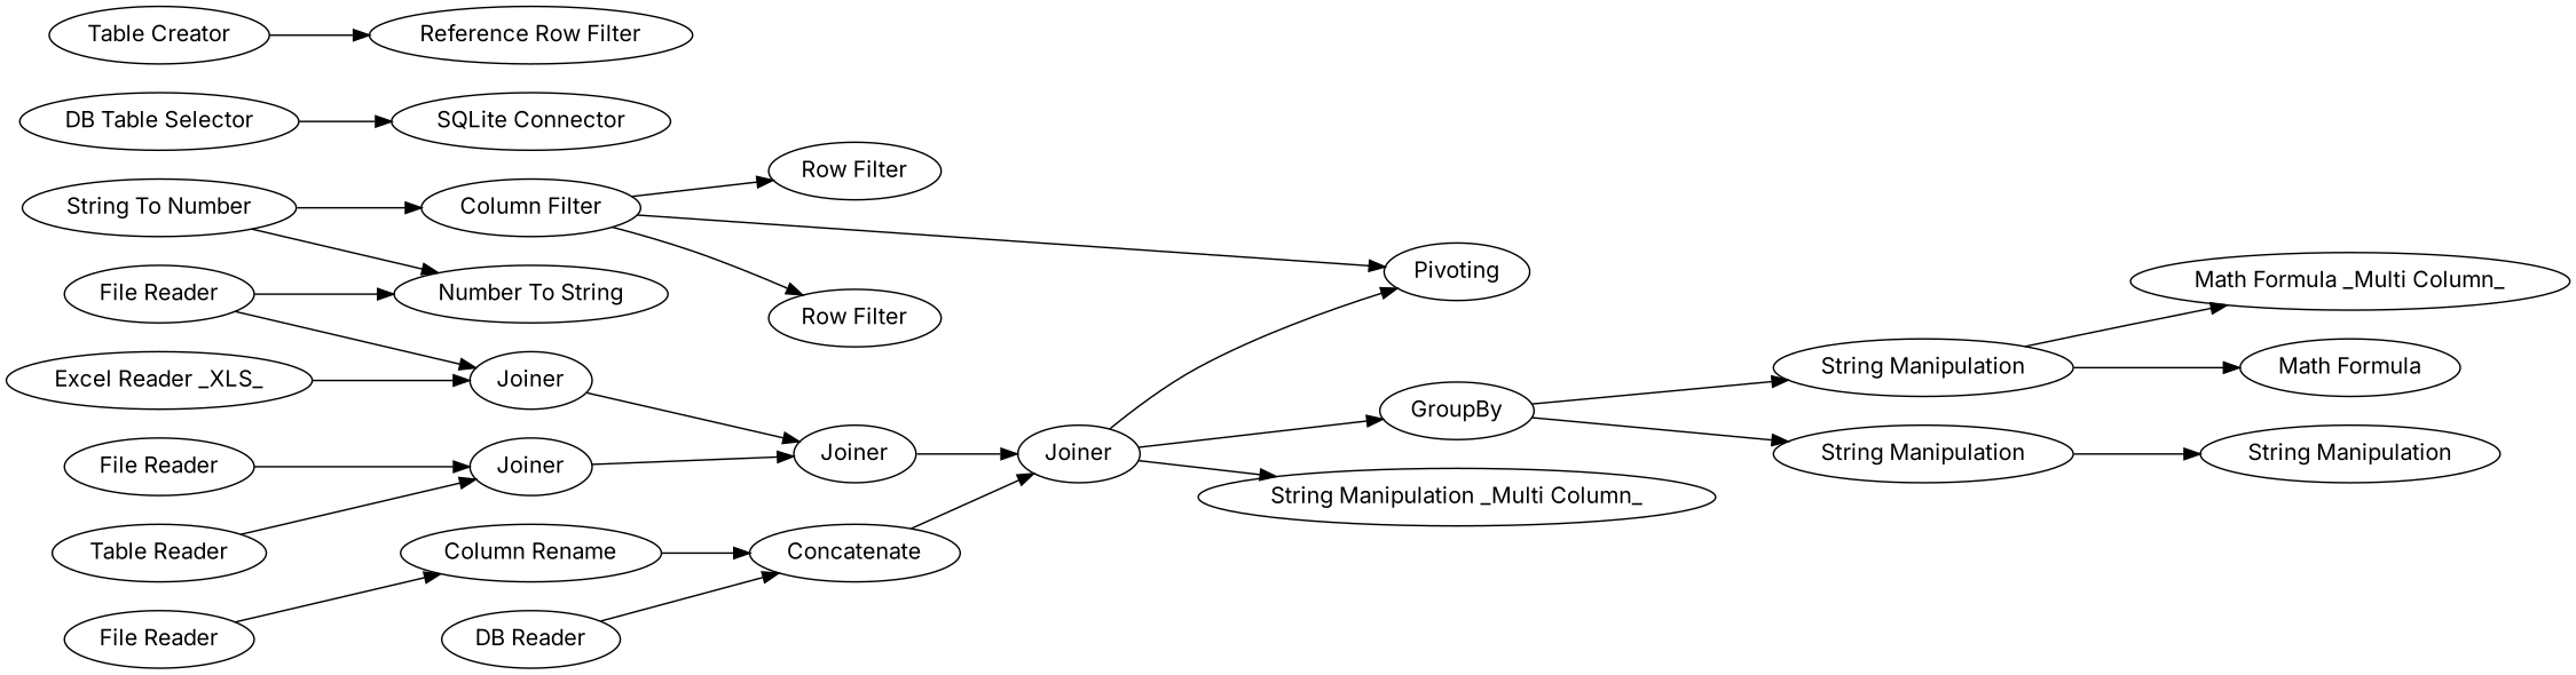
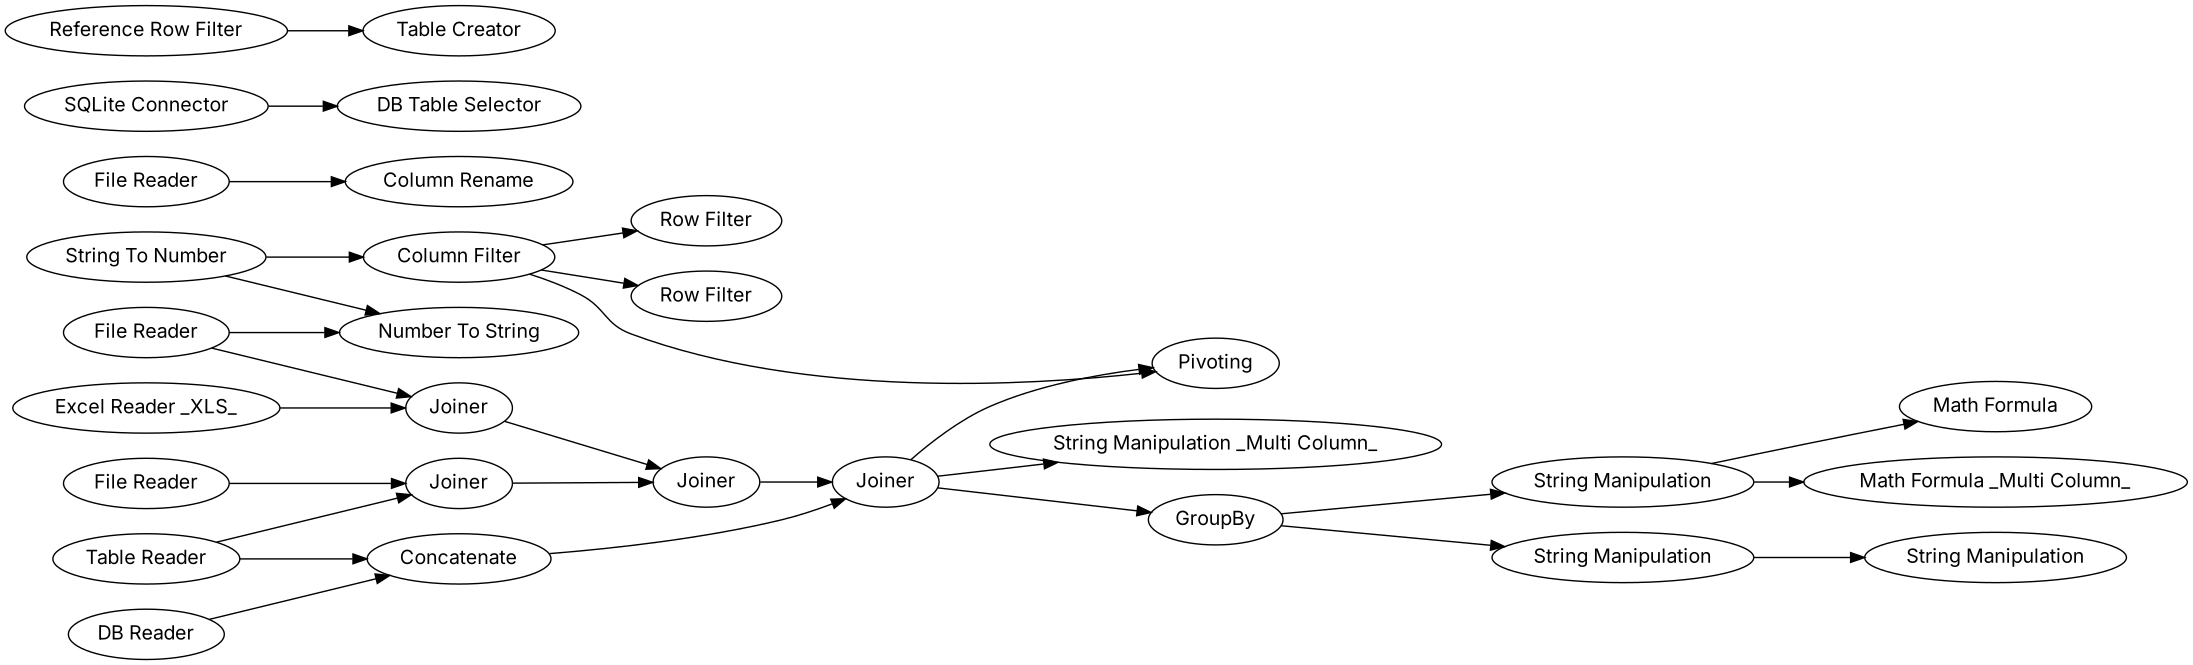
  digraph {
    fontname=Inter
    rankdir=LR
    node [fontname=Inter]
    edge [fontname=Inter]
    n1 [label=Joiner]
    n2 [label=Joiner]
    n3 [label=Joiner]
    n4 [label=GroupBy]
    n5 [label="String Manipulation _Multi Column_"]
    n6 [label=Pivoting]
    n7 [label="File Reader"]
    n8 [label=Joiner]
    n9 [label="File Reader"]
    n10 [label="Number To String"]
    n11 [label="String To Number"]
    n12 [label="Column Filter"]
    n13 [label="Column Rename"]
    n14 [label=Concatenate]
    n15 [label="String Manipulation"]
    n16 [label="String Manipulation"]
    n17 [label="SQLite Connector"]
    n18 [label="DB Table Selector"]
    n19 [label="Row Filter"]
    n20 [label="Row Filter"]
    n21 [label="Reference Row Filter"]
    n22 [label="DB Reader"]
    n23 [label="Table Reader"]
    n24 [label="Math Formula _Multi Column_"]
    n25 [label="Math Formula"]
    n26 [label="String Manipulation"]
    n27 [label="Excel Reader _XLS_"]
    n28 [label="File Reader"]
    n29 [label="Table Creator"]
    n1 -> n2
    n2 -> n3
    n3 -> n4
    n3 -> n5
    n3 -> n6
    n4 -> n15
    n4 -> n16
    n7 -> n8
    n8 -> n2
    n9 -> n1
    n9 -> n10
    n11 -> n10
    n11 -> n12
    n12 -> n6
    n12 -> n19
    n12 -> n20
-   n13 -> n14
+   n23 -> n14
    n14 -> n3
    n15 -> n24
    n15 -> n25
    n16 -> n26
-   n18 -> n17
+   n17 -> n18
    n22 -> n14
    n23 -> n8
    n27 -> n1
    n28 -> n13
-   n29 -> n21
+   n21 -> n29
  }
